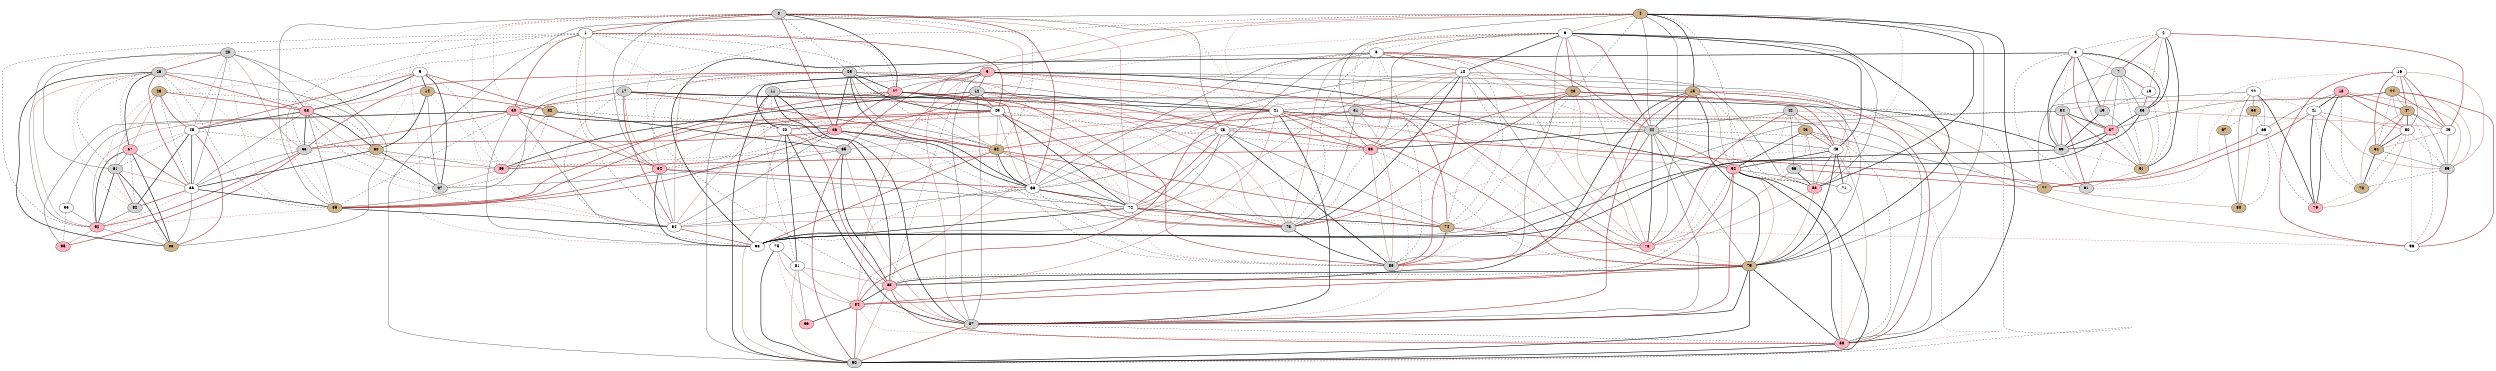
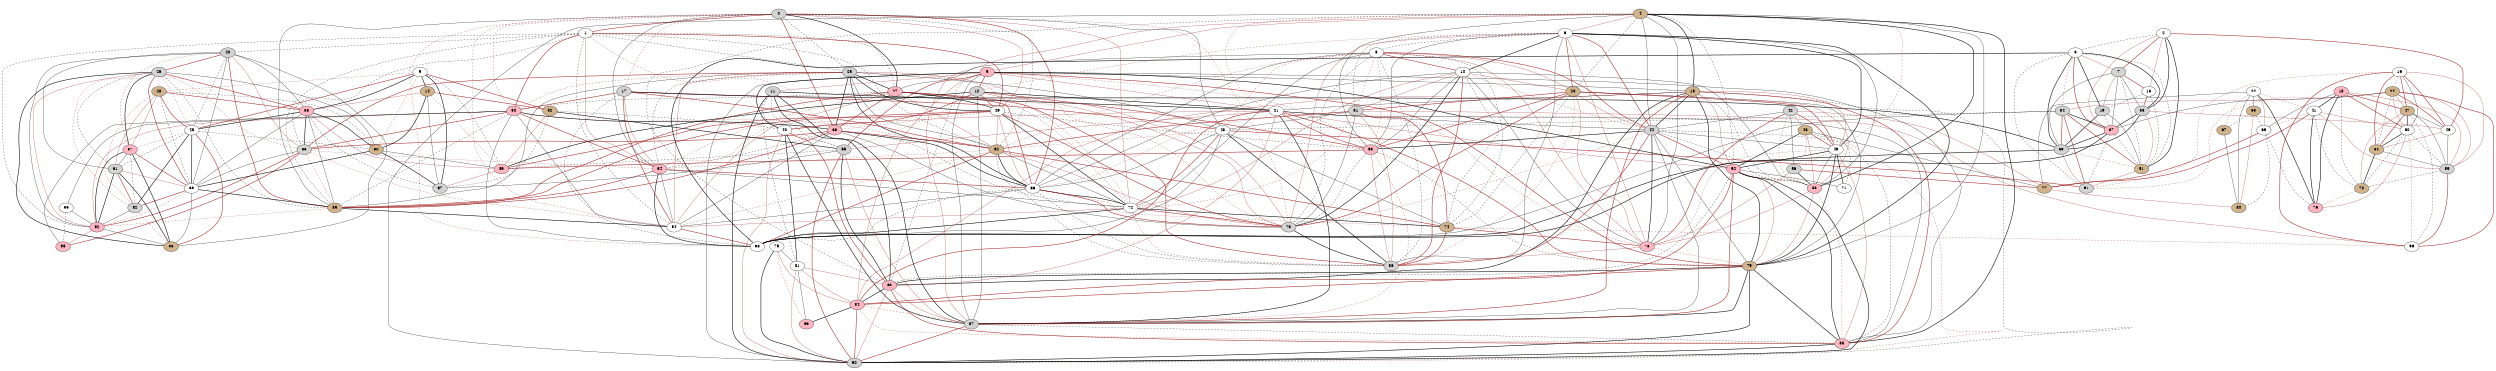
  graph {
    node [fillcolor=white style=filled]
    edge [color=brown style=bold]
    0 [fillcolor=lightgrey]
    72
    66
    73 [fillcolor=lightgrey]
    85 [fillcolor=tan]
    94
    98
    1
    25 [fillcolor=lightgrey]
    27 [fillcolor=lightpink]
    29
    30 [fillcolor=lightpink]
    36 [fillcolor=lightpink]
    62 [fillcolor=tan]
    64 [fillcolor=lightpink]
    48
    17 [fillcolor=lightgrey]
    74 [fillcolor=tan]
    86 [fillcolor=lightgrey]
    92 [fillcolor=lightpink]
    55 [fillcolor=lightgrey]
    20 [fillcolor=lightgrey]
    89 [fillcolor=lightpink]
    63 [fillcolor=lightpink]
    95 [fillcolor=lightpink]
    35
    91 [fillcolor=lightgrey]
    39 [fillcolor=lightgrey]
    78 [fillcolor=lightpink]
    96
    79 [fillcolor=tan]
    93 [fillcolor=tan]
    68
    82 [fillcolor=lightgrey]
    2
    3
    7 [fillcolor=lightgrey]
    13
    33 [fillcolor=lightgrey]
    37 [fillcolor=lightpink]
    49
    51 [fillcolor=tan]
    19 [fillcolor=lightgrey]
    34 [fillcolor=lightgrey]
    54 [fillcolor=tan]
    59 [fillcolor=lightgrey]
    76 [fillcolor=lightpink]
    69
    77 [fillcolor=tan]
    80 [fillcolor=tan]
    57 [fillcolor=lightpink]
    61 [fillcolor=lightgrey]
    26 [fillcolor=lightgrey]
    38 [fillcolor=lightpink]
    45
    97 [fillcolor=lightgrey]
    87 [fillcolor=lightgrey]
    70 [fillcolor=tan]
    84 [fillcolor=lightpink]
    90 [fillcolor=lightgrey]
    83 [fillcolor=lightpink]
    88 [fillcolor=lightpink]
    75
    81
    99 [fillcolor=lightpink]
    4 [fillcolor=tan]
    5 [fillcolor=lightpink]
    6
    15 [fillcolor=tan]
    21
    23 [fillcolor=tan]
    44 [fillcolor=lightgrey]
    46
    52 [fillcolor=lightpink]
    58 [fillcolor=lightpink]
    11 [fillcolor=lightgrey]
    40
    65 [fillcolor=lightgrey]
    12 [fillcolor=lightgrey]
    8
    10
    31 [fillcolor=lightgrey]
    71
    56 [fillcolor=lightgrey]
    47 [fillcolor=tan]
    50
    53 [fillcolor=tan]
    67 [fillcolor=tan]
    32 [fillcolor=tan]
    24 [fillcolor=tan]
    28 [fillcolor=tan]
    60 [fillcolor=tan]
    41
    42 [fillcolor=lightgrey]
    43 [fillcolor=tan]
    14 [fillcolor=tan]
    16
    18 [fillcolor=lightpink]
    9
    22
    0 -- 72 [style=solid]
    0 -- 66
    0 -- 73 [style=dashed]
    0 -- 85 [color=black style=solid]
    0 -- 94 [style=dashed]
    0 -- 98 [style=dashed]
    0 -- 1
    0 -- 25 [color=black style=dashed]
    0 -- 27 [color=black]
    0 -- 29 [style=solid]
    0 -- 30 [style=dashed]
    0 -- 36
    0 -- 62 [color=black style=dashed]
    0 -- 64 [color=black style=solid]
    0 -- 48 [color=black style=solid]
    0 -- 17 [style=dashed]
    72 -- 73
    72 -- 94 [style=solid]
    72 -- 98 [color=black]
    72 -- 74 [color=black]
    72 -- 86 [style=dashed]
    66 -- 72 [color=black]
    66 -- 73
    66 -- 94 [color=black style=solid]
    66 -- 98 [color=black style=dashed]
    66 -- 74 [style=dashed]
    66 -- 86 [color=black style=dashed]
    73 -- 86 [color=black]
    85 -- 94 [color=black]
    85 -- 92 [style=dashed]
    94 -- 98
    1 -- 85 [color=black style=dashed]
    1 -- 94 [color=black style=dashed]
    1 -- 25 [color=black style=dashed]
    1 -- 27 [color=black style=dashed]
    1 -- 29
    1 -- 30
    1 -- 36 [style=dashed]
    1 -- 62 [color=black style=dashed]
    1 -- 64 [style=solid]
    1 -- 92 [color=black style=dashed]
    1 -- 55 [color=black style=dashed]
    1 -- 20 [color=black style=dashed]
    25 -- 72 [style=dashed]
    25 -- 66 [color=black]
    25 -- 73 [style=solid]
    25 -- 85 [color=black style=solid]
    25 -- 94 [style=solid]
    25 -- 27 [color=black]
    25 -- 29 [color=black]
    25 -- 30 [style=dashed]
    25 -- 36 [color=black]
    25 -- 62 [color=black style=solid]
    25 -- 64 [color=black style=dashed]
    25 -- 48 [color=black style=solid]
    25 -- 55
    27 -- 72 [style=dashed]
    27 -- 66
    27 -- 73 [style=dashed]
    27 -- 85
    27 -- 94 [style=solid]
    27 -- 29 [color=black]
    27 -- 30 [color=black style=dashed]
    27 -- 36
    27 -- 62 [style=solid]
    27 -- 64 [style=dashed]
    27 -- 86
    29 -- 72 [color=black]
    29 -- 66 [style=solid]
    29 -- 73
    29 -- 85
    29 -- 36 [style=dashed]
    29 -- 62 [style=solid]
    29 -- 64 [style=dashed]
    29 -- 89
    29 -- 63 [color=black style=dashed]
    30 -- 85 [color=black style=dashed]
    30 -- 94 [color=black style=solid]
    30 -- 98 [color=black style=solid]
    30 -- 36 [color=black]
    30 -- 62 [style=dashed]
    30 -- 64
    30 -- 92 [style=solid]
    30 -- 55
    30 -- 95 [color=black style=solid]
    30 -- 35 [color=black style=solid]
    36 -- 72 [color=black style=dashed]
    36 -- 66 [color=black]
    36 -- 73 [color=black style=solid]
    36 -- 85
    36 -- 94 [color=black style=solid]
    36 -- 62
    36 -- 64 [color=black style=dashed]
    36 -- 55
    62 -- 72 [color=black style=solid]
    62 -- 66 [color=black]
    62 -- 73 [style=solid]
    62 -- 94 [style=dashed]
    62 -- 98
    62 -- 64 [style=dashed]
    62 -- 74
    62 -- 86 [color=black style=dashed]
    64 -- 72 [color=black style=solid]
    64 -- 66
    64 -- 85
    64 -- 94 [color=black style=solid]
    64 -- 98 [color=black]
    48 -- 72
    48 -- 66 [color=black style=solid]
    48 -- 98 [color=black style=solid]
    48 -- 62 [style=dashed]
    48 -- 74 [color=black style=solid]
    48 -- 86 [color=black]
    48 -- 91
    17 -- 94
    17 -- 98 [color=black style=dashed]
    17 -- 30
    17 -- 62
    17 -- 64 [style=solid]
    17 -- 48
    17 -- 39 [color=black]
    74 -- 86
    74 -- 78
    74 -- 96 [style=dashed]
    92 -- 95 [style=solid]
    92 -- 93 [color=black style=solid]
    55 -- 85 [style=dashed]
    55 -- 94 [style=dashed]
    55 -- 64 [style=dashed]
    55 -- 92
    55 -- 95
    55 -- 68 [color=black style=solid]
-   20 -- 85 [style=dashed]
+   20 -- 85
    20 -- 92 [color=black style=solid]
    20 -- 55 [style=solid]
    20 -- 93 [color=black style=solid]
    20 -- 68 [color=black style=solid]
    20 -- 57 [style=dashed]
    20 -- 61 [color=black style=solid]
    20 -- 26
    20 -- 38 [color=black style=solid]
    20 -- 45 [color=black style=dashed]
    89 -- 97 [style=solid]
    63 -- 73 [color=black style=dashed]
    63 -- 86 [style=solid]
    63 -- 89
    63 -- 79 [color=black style=dashed]
    63 -- 87 [style=dashed]
    35 -- 92 [color=black style=solid]
    35 -- 95 [color=black style=dashed]
    39 -- 98 [color=black]
    39 -- 91 [style=solid]
    39 -- 51 [style=dashed]
    78 -- 86 [style=solid]
    78 -- 79 [style=dashed]
    79 -- 87 [color=black]
    79 -- 84
    79 -- 90 [color=black]
    79 -- 83 [color=black]
    79 -- 88 [color=black]
    68 -- 85 [color=black]
    68 -- 92 [style=dashed]
    68 -- 93 [color=black style=solid]
    68 -- 82
    82 -- 92 [color=black style=solid]
    82 -- 93 [style=dashed]
    2 -- 3 [color=black style=dashed]
    2 -- 7
    2 -- 13 [style=solid]
    2 -- 33 [color=black]
    2 -- 37 [style=solid]
    2 -- 49
    2 -- 51 [color=black]
    3 -- 98 [color=black]
    3 -- 91 [color=black style=dashed]
    3 -- 39 [color=black]
    3 -- 7 [style=solid]
    3 -- 33 [color=black]
    3 -- 37
    3 -- 51 [color=black style=dashed]
    3 -- 19 [color=black]
    3 -- 34 [style=dashed]
    7 -- 39 [color=black style=solid]
    7 -- 13
    7 -- 33 [color=black style=solid]
    7 -- 37 [color=black style=solid]
    7 -- 51 [color=black style=dashed]
    7 -- 19 [style=solid]
    13 -- 33
    13 -- 51 [color=black style=dashed]
    13 -- 19 [color=black style=dashed]
    33 -- 39 [color=black]
    33 -- 37 [color=black]
    33 -- 49 [style=solid]
    33 -- 51 [style=solid]
    37 -- 98 [color=black]
    37 -- 91 [color=black style=dashed]
    37 -- 39 [color=black]
    37 -- 51 [color=black style=dashed]
    49 -- 54 [style=solid]
    49 -- 59 [color=black style=solid]
    51 -- 91 [style=solid]
    19 -- 39 [color=black]
    19 -- 37 [style=dashed]
    19 -- 51 [color=black style=solid]
    34 -- 98 [color=black style=solid]
    34 -- 48 [color=black style=dashed]
    34 -- 91
    34 -- 39
    34 -- 37 [color=black]
    34 -- 51
    54 -- 59 [color=black style=solid]
    54 -- 70 [color=black]
    59 -- 96
    59 -- 70 [color=black style=dashed]
    69 -- 76 [color=black style=dashed]
    69 -- 77
    69 -- 80 [color=black style=dashed]
    77 -- 80 [style=solid]
    57 -- 92 [color=black]
    57 -- 93 [color=black]
    57 -- 68
    57 -- 82 [color=black style=dashed]
    57 -- 61 [color=black style=solid]
    61 -- 92 [color=black]
    61 -- 93 [color=black]
    61 -- 68 [style=solid]
    61 -- 82
    26 -- 85 [color=black style=dashed]
    26 -- 92 [style=solid]
    26 -- 55 [style=dashed]
    26 -- 93 [color=black]
    26 -- 68
    26 -- 82 [style=dashed]
    26 -- 57 [color=black]
    26 -- 61 [color=black style=dashed]
    26 -- 38
    26 -- 45 [style=dashed]
    26 -- 28 [style=dashed]
    26 -- 60 [color=black style=solid]
    38 -- 85 [color=black style=solid]
    38 -- 55 [color=black]
    38 -- 89 [style=solid]
    38 -- 68 [color=black style=solid]
    38 -- 45 [color=black]
    38 -- 97 [color=black style=dashed]
    38 -- 60 [color=black]
    45 -- 93
    45 -- 68 [color=black]
    45 -- 82 [color=black]
    45 -- 57 [style=dashed]
    45 -- 61 [color=black style=dashed]
    45 -- 60 [color=black style=dashed]
    87 -- 90
    87 -- 88 [color=black style=dashed]
    70 -- 76 [style=dashed]
    84 -- 87 [style=dashed]
    84 -- 90
    84 -- 88 [style=dashed]
    84 -- 99 [color=black]
    83 -- 87 [style=solid]
    83 -- 84 [color=black]
    83 -- 90 [style=solid]
    83 -- 88
    88 -- 90 [color=black]
    75 -- 84 [style=solid]
    75 -- 90 [color=black]
    75 -- 81 [color=black style=solid]
    75 -- 99 [style=dashed]
    81 -- 84 [style=solid]
    81 -- 90 [style=solid]
    81 -- 83 [style=solid]
    81 -- 99 [color=black style=solid]
    4 -- 63 [color=black style=solid]
    4 -- 78 [color=black style=solid]
    4 -- 79 [color=black style=solid]
    4 -- 87 [style=solid]
    4 -- 90 [color=black style=solid]
    4 -- 83 [color=black style=dashed]
    4 -- 88 [color=black]
    4 -- 5 [style=solid]
    4 -- 6 [style=solid]
    4 -- 15 [color=black]
    4 -- 21 [style=dashed]
    4 -- 23 [color=black style=dashed]
    4 -- 44 [color=black style=solid]
    4 -- 46 [style=dashed]
    4 -- 52 [color=black style=dashed]
    4 -- 58 [color=black]
    5 -- 63 [style=dashed]
    5 -- 79
    5 -- 87 [color=black style=solid]
    5 -- 84 [style=solid]
    5 -- 90 [color=black style=solid]
    5 -- 83 [color=black style=dashed]
    5 -- 88 [color=black style=solid]
    5 -- 15 [color=black style=solid]
    5 -- 21 [style=solid]
    5 -- 52 [color=black]
    5 -- 11 [style=solid]
    5 -- 40 [color=black]
    5 -- 65
    5 -- 12
    6 -- 73 [style=solid]
    6 -- 86 [color=black style=solid]
    6 -- 63 [color=black style=solid]
    6 -- 78 [style=solid]
    6 -- 79 [color=black]
    6 -- 23
    6 -- 44
    6 -- 46 [color=black]
    6 -- 58 [color=black style=solid]
    6 -- 12 [style=dashed]
    6 -- 8 [color=black style=dashed]
    6 -- 10 [color=black]
    6 -- 31 [color=black style=dashed]
    15 -- 79 [color=black]
    15 -- 87
    15 -- 84 [style=solid]
    15 -- 90 [color=black style=dashed]
    15 -- 83 [color=black]
    15 -- 88
    15 -- 21 [color=black style=solid]
    15 -- 44 [color=black]
    15 -- 46 [style=solid]
    15 -- 52 [style=solid]
    15 -- 58 [color=black style=dashed]
    21 -- 63
    21 -- 79
    21 -- 87 [color=black]
    21 -- 84
    21 -- 90 [style=dashed]
    21 -- 83 [style=solid]
    21 -- 88 [color=black style=solid]
    21 -- 44 [color=black style=solid]
    21 -- 52 [style=solid]
    21 -- 40 [style=solid]
    21 -- 65 [style=solid]
    23 -- 73
    23 -- 74 [color=black style=dashed]
    23 -- 86 [style=dashed]
    23 -- 63
    23 -- 78 [style=solid]
    23 -- 79 [color=black style=solid]
    23 -- 44 [style=solid]
    23 -- 46
    23 -- 58 [style=solid]
    23 -- 31
    44 -- 73 [style=dashed]
    44 -- 86
    44 -- 63 [color=black]
    44 -- 78 [color=black]
    44 -- 79 [color=black style=solid]
    44 -- 87 [color=black style=solid]
    44 -- 88 [color=black style=dashed]
    44 -- 46 [color=black style=solid]
    44 -- 52
    44 -- 58 [color=black style=dashed]
    46 -- 78 [style=dashed]
    46 -- 79 [color=black]
    46 -- 88 [style=solid]
    46 -- 52 [color=black]
    46 -- 58 [color=black style=solid]
    46 -- 71 [color=black]
    46 -- 56 [style=dashed]
    52 -- 79 [style=solid]
    52 -- 87
    52 -- 84
    52 -- 90 [color=black]
    52 -- 83 [color=black style=dashed]
    52 -- 88 [color=black]
    52 -- 58 [style=dashed]
    52 -- 71 [color=black style=solid]
    58 -- 78 [style=solid]
    58 -- 79 [style=solid]
    58 -- 88 [style=dashed]
    11 -- 87 [color=black]
    11 -- 90 [color=black]
    11 -- 83 [color=black]
    11 -- 81 [color=black style=dashed]
    11 -- 21 [color=black]
    11 -- 40 [color=black style=dashed]
    11 -- 65 [color=black style=dashed]
    40 -- 87 [color=black]
    40 -- 90 [style=solid]
    40 -- 83
    40 -- 81 [color=black]
    40 -- 65 [style=dashed]
    65 -- 89 [color=black style=dashed]
    65 -- 97 [color=black style=solid]
    65 -- 87 [style=solid]
    65 -- 90
    65 -- 83 [color=black]
    12 -- 73 [style=solid]
    12 -- 29
    12 -- 89 [color=black]
    12 -- 63
    12 -- 87 [color=black style=solid]
    12 -- 21 [color=black]
    12 -- 40
    12 -- 65 [style=dashed]
    8 -- 72 [color=black style=solid]
    8 -- 66 [color=black style=solid]
    8 -- 73 [color=black style=dashed]
    8 -- 27 [color=black style=solid]
    8 -- 62 [style=dashed]
    8 -- 48 [style=dashed]
    8 -- 74 [color=black style=dashed]
    8 -- 86 [color=black style=dashed]
    8 -- 63 [style=dashed]
    8 -- 78 [style=solid]
    8 -- 23 [style=solid]
    8 -- 44
    8 -- 10
    8 -- 31 [style=dashed]
    10 -- 72 [style=solid]
    10 -- 66 [color=black style=solid]
    10 -- 73 [color=black]
    10 -- 74 [color=black style=dashed]
    10 -- 86
    10 -- 63 [color=black style=solid]
    10 -- 78 [color=black style=solid]
    10 -- 23 [style=solid]
    10 -- 44 [style=dashed]
    10 -- 58 [color=black style=solid]
    10 -- 31 [style=solid]
    31 -- 72 [style=dashed]
    31 -- 66 [style=dashed]
    31 -- 73 [color=black style=solid]
    31 -- 62
    31 -- 48 [color=black style=solid]
    31 -- 74
    31 -- 86 [style=solid]
    31 -- 78 [style=dashed]
    31 -- 96 [style=solid]
    56 -- 78 [style=solid]
    56 -- 77
    56 -- 58 [color=black]
    47 -- 96 [color=black style=dashed]
    47 -- 49 [color=black style=solid]
    47 -- 54
    47 -- 59 [color=black style=solid]
    47 -- 70 [style=solid]
    47 -- 50 [color=black]
    50 -- 96 [style=dashed]
    50 -- 54 [color=black]
    50 -- 59 [color=black style=dashed]
    50 -- 76 [style=solid]
    50 -- 70 [color=black style=dashed]
    53 -- 69 [color=black style=dashed]
    53 -- 80 [style=solid]
    53 -- 67 [color=black style=dashed]
    67 -- 80 [color=black style=solid]
    32 -- 89 [style=solid]
    32 -- 97 [color=black style=dashed]
    32 -- 40 [color=black style=dashed]
    32 -- 65 [color=black]
    24 -- 91 [style=dashed]
    24 -- 96
    24 -- 37 [color=black style=solid]
    24 -- 49
    24 -- 34 [style=solid]
    24 -- 54 [color=black style=dashed]
    24 -- 59 [style=solid]
    24 -- 47 [style=solid]
    24 -- 50 [style=solid]
    28 -- 68 [color=black style=dashed]
    28 -- 82 [style=dashed]
    28 -- 57 [style=solid]
    28 -- 61 [style=solid]
    28 -- 38
    28 -- 45
    28 -- 60 [color=black style=dashed]
    60 -- 89 [color=black style=solid]
    60 -- 68 [color=black]
    60 -- 97 [color=black]
    41 -- 59 [style=solid]
    41 -- 76 [color=black]
    41 -- 69 [style=dashed]
    41 -- 77
    41 -- 70 [color=black style=dashed]
    41 -- 50 [style=solid]
    42 -- 78
    42 -- 77 [style=solid]
    42 -- 44 [color=black style=solid]
    42 -- 46
    42 -- 58 [style=dashed]
    42 -- 56 [color=black style=solid]
    42 -- 43 [color=black style=dashed]
    43 -- 77 [color=black style=solid]
    43 -- 46
    43 -- 52 [color=black]
    43 -- 58 [style=solid]
    43 -- 71 [color=black style=dashed]
    43 -- 56 [style=dashed]
    14 -- 89 [style=dashed]
    14 -- 38 [style=solid]
    14 -- 97 [color=black style=solid]
    14 -- 32
    14 -- 60 [color=black]
    16 -- 91 [style=dashed]
    16 -- 96
    16 -- 49
    16 -- 54
    16 -- 59 [style=solid]
    16 -- 47
    16 -- 50 [color=black style=solid]
    16 -- 24 [style=dashed]
    18 -- 59 [style=solid]
    18 -- 76 [color=black]
    18 -- 69 [color=black style=solid]
    18 -- 70 [color=black style=dashed]
    18 -- 47
    18 -- 50
    18 -- 41 [color=black]
    9 -- 89 [color=black style=dashed]
    9 -- 38 [color=black]
    9 -- 45
    9 -- 97 [color=black]
    9 -- 32
    9 -- 28 [style=dashed]
    9 -- 60 [style=dashed]
    9 -- 14 [color=black]
    22 -- 76 [color=black]
    22 -- 69 [style=solid]
    22 -- 77 [color=black style=solid]
    22 -- 80 [color=black style=solid]
    22 -- 53 [color=black style=solid]
    22 -- 67 [style=dashed]
    22 -- 41 [style=dashed]
  }
